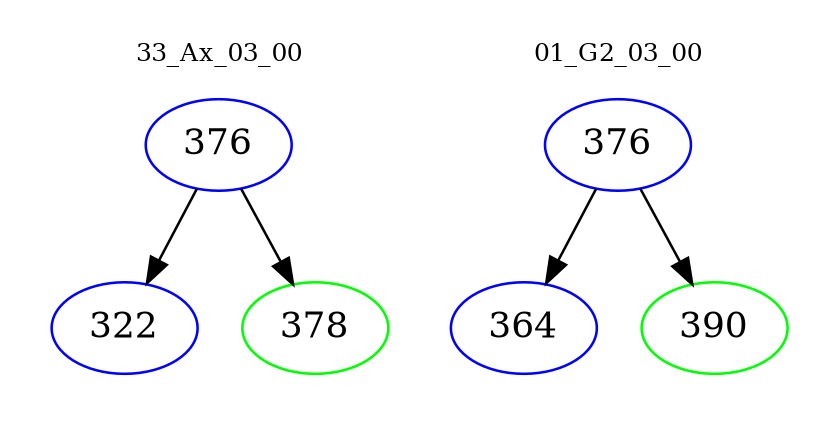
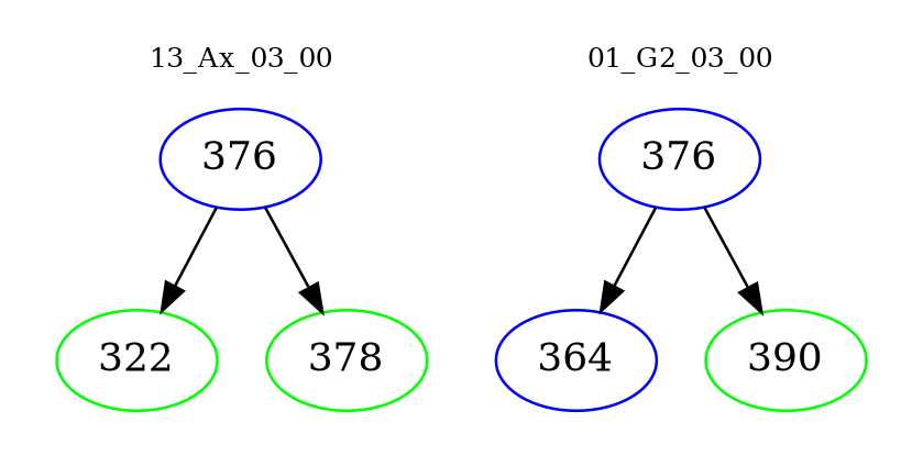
  digraph {
    node [color=blue]
    edge [color=black]
    n1 [label=376]
-   n2 [label=322]
+   n2 [color=green label=322]
    n3 [color=green label=378]
    n4 [label=376]
    n5 [label=364]
    n6 [color=green label=390]
    subgraph cluster_1 {
      color=white
      fontsize=10
-     label="33_Ax_03_00"
+     label="13_Ax_03_00"
      n1
      n2
      n3
    }
    subgraph cluster_2 {
      color=white
      fontsize=10
      label="01_G2_03_00"
      n4
      n5
      n6
    }
    n1 -> n2
    n1 -> n3
    n4 -> n5
    n4 -> n6
  }
